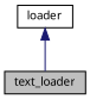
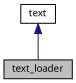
  digraph {
    fontname="Noto Sans"
    node [color=black fontname="Noto Sans" fontsize=10 shape=record style=filled]
    n1 [fillcolor=grey75 fontcolor=black height=0.2 label=text_loader width=0.4]
-   n2 [fillcolor=white height=0.2 label=loader width=0.4]
+   n2 [fillcolor=white height=0.2 label=text width=0.4]
    n2 -> n1 [color=midnightblue dir=back fontname="Noto Sans" fontsize=10 labelfontname=Helvetica labelfontsize=10 style=solid]
  }
